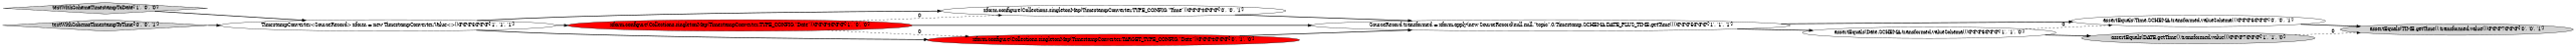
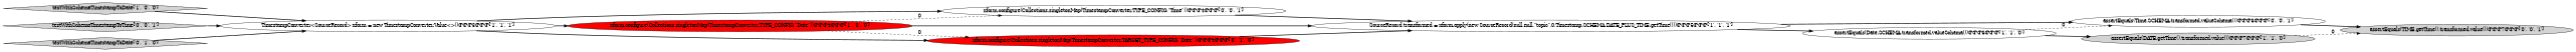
  digraph {
    rankdir=LR
    node [fillcolor=lightgray shape=ellipse style=filled]
    edge [style=bold]
    n1 [label="testWithSchemaTimestampToDate['1', '0', '0']" shape=diamond]
    n2 [fillcolor=white label="TimestampConverter<SourceRecord> xform = new TimestampConverter.Value<>()@@@3@@@['1', '1', '1']"]
    n3 [fillcolor=red label="xform.configure(Collections.singletonMap(TimestampConverter.TYPE_CONFIG,\"Date\"))@@@4@@@['1', '0', '0']"]
    n4 [fillcolor=white label="xform.configure(Collections.singletonMap(TimestampConverter.TYPE_CONFIG,\"Time\"))@@@4@@@['0', '0', '1']"]
    n5 [fillcolor=red label="xform.configure(Collections.singletonMap(TimestampConverter.TARGET_TYPE_CONFIG,\"Date\"))@@@4@@@['0', '1', '0']"]
    n6 [fillcolor=white label="SourceRecord transformed = xform.apply(new SourceRecord(null,null,\"topic\",0,Timestamp.SCHEMA,DATE_PLUS_TIME.getTime()))@@@5@@@['1', '1', '1']"]
    n7 [fillcolor=white label="assertEquals(Time.SCHEMA,transformed.valueSchema())@@@6@@@['0', '0', '1']"]
    n8 [fillcolor=white label="assertEquals(Date.SCHEMA,transformed.valueSchema())@@@6@@@['1', '1', '0']"]
    n9 [label="assertEquals(TIME.getTime(),transformed.value())@@@7@@@['0', '0', '1']"]
    n10 [label="assertEquals(DATE.getTime(),transformed.value())@@@7@@@['1', '1', '0']"]
    n11 [label="testWithSchemaTimestampToTime['0', '0', '1']" shape=diamond]
+   n12 [label="testWithSchemaTimestampToDate['0', '1', '0']" shape=diamond]
    n1 -> n2
    n2 -> n3
    n2 -> n4
    n2 -> n5
    n3 -> n4 [label=0 style=dashed]
    n3 -> n5 [label=0 style=dashed]
    n3 -> n6
    n4 -> n6
    n5 -> n6
    n6 -> n7
    n6 -> n8
    n7 -> n9
    n8 -> n7 [label=0 style=dashed]
    n8 -> n10
    n10 -> n9 [label=0 style=dashed]
    n11 -> n2
+   n12 -> n2
  }
